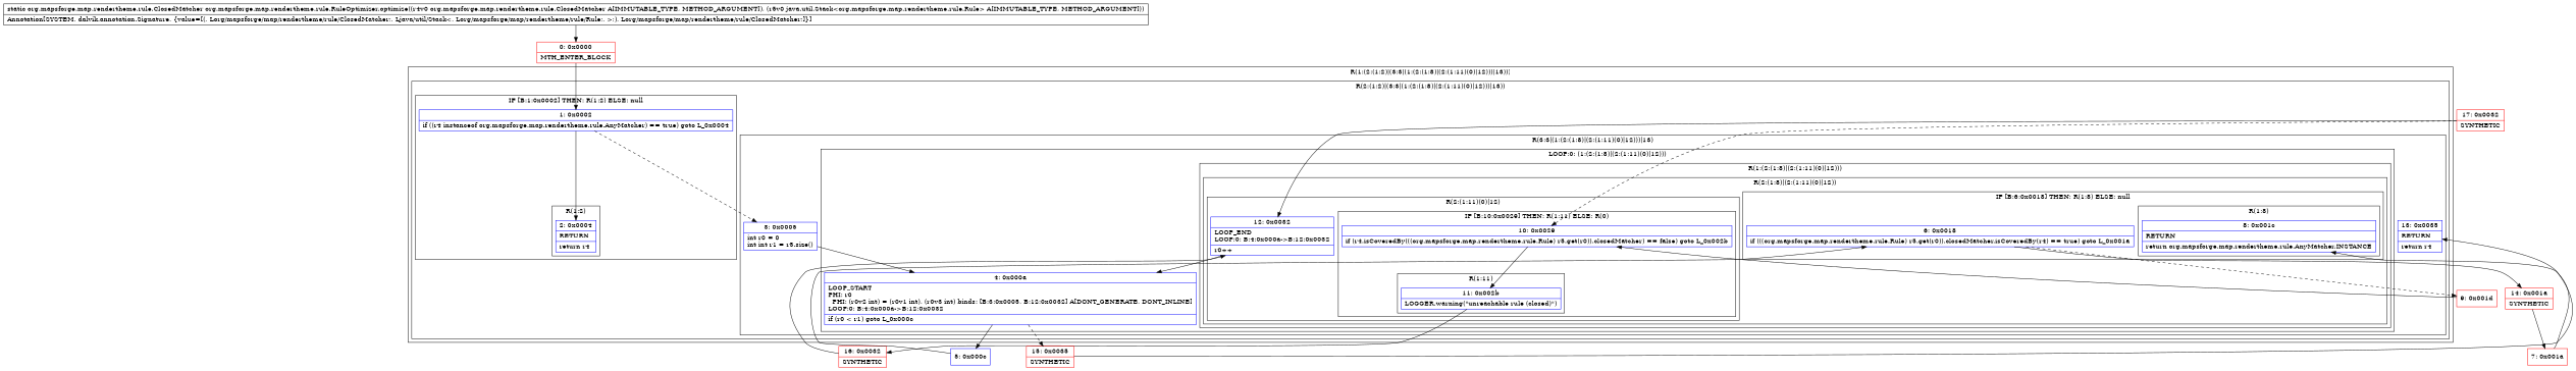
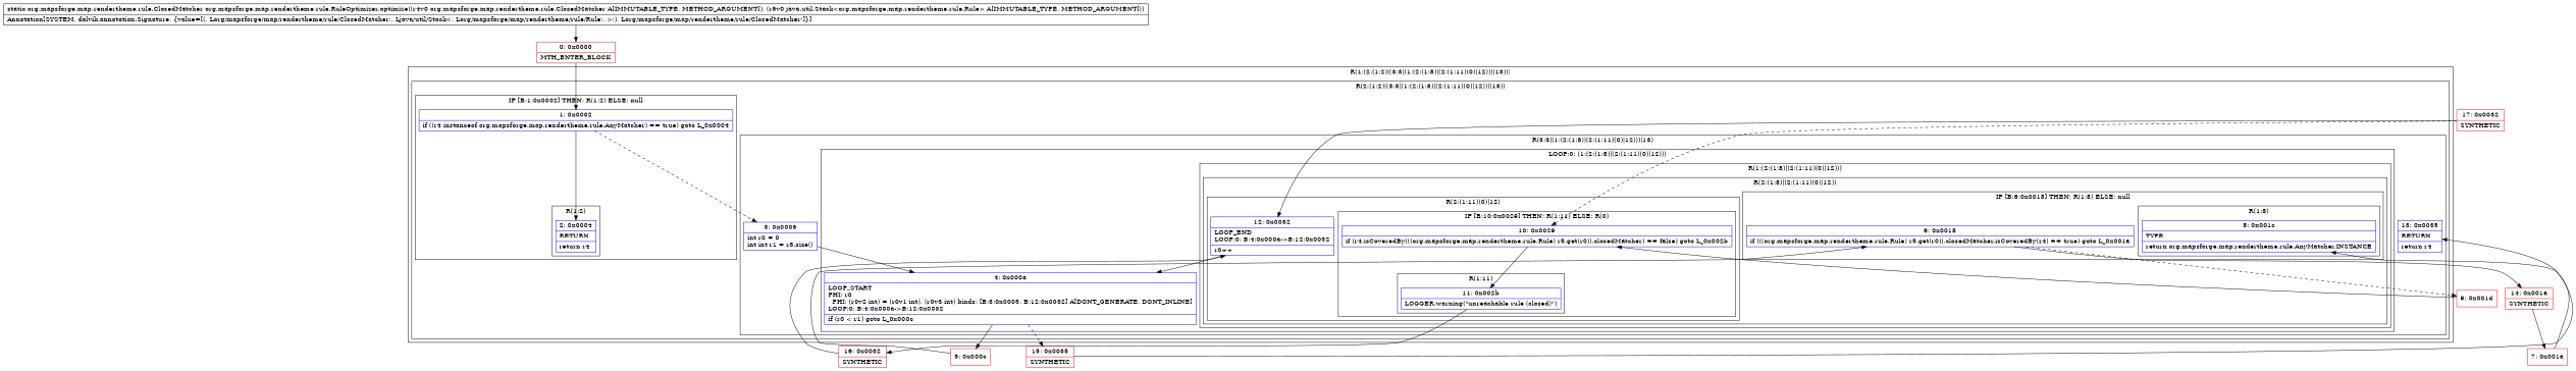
  digraph {
    node [color=blue shape=record]
    n1 [label="{2\:\ 0x0004|RETURN\l|return r4\l}"]
    n2 [label="{1\:\ 0x0002|if ((r4 instanceof org.mapsforge.map.rendertheme.rule.AnyMatcher) == true) goto L_0x0004\l}"]
-   n3 [label="{8\:\ 0x001c|RETURN\l|return org.mapsforge.map.rendertheme.rule.AnyMatcher.INSTANCE\l}"]
+   n3 [label="{8\:\ 0x001c|TYPE\l|return org.mapsforge.map.rendertheme.rule.AnyMatcher.INSTANCE\l}"]
    n4 [label="{6\:\ 0x0018|if (((org.mapsforge.map.rendertheme.rule.Rule) r5.get(r0)).closedMatcher.isCoveredBy(r4) == true) goto L_0x001a\l}"]
    n5 [label="{11\:\ 0x002b|LOGGER.warning(\"unreachable rule (closed)\")\l}"]
    n6 [label="{10\:\ 0x0029|if (r4.isCoveredBy(((org.mapsforge.map.rendertheme.rule.Rule) r5.get(r0)).closedMatcher) == false) goto L_0x002b\l}"]
    n7 [label="{12\:\ 0x0032|LOOP_END\lLOOP:0: B:4:0x000a\-\>B:12:0x0032\l|r0++\l}"]
    n8 [label="{4\:\ 0x000a|LOOP_START\lPHI: r0 \l  PHI: (r0v2 int) = (r0v1 int), (r0v3 int) binds: [B:3:0x0005, B:12:0x0032] A[DONT_GENERATE, DONT_INLINE]\lLOOP:0: B:4:0x000a\-\>B:12:0x0032\l|if (r0 \< r1) goto L_0x000c\l}"]
    n9 [label="{3\:\ 0x0005|int r0 = 0\lint int r1 = r5.size()\l}"]
    n10 [label="{13\:\ 0x0035|RETURN\l|return r4\l}"]
    n11 [color=red label="{9\:\ 0x001d}"]
    n12 [color=red label="{14\:\ 0x001a|SYNTHETIC\l}"]
    n13 [color=red label="{16\:\ 0x0032|SYNTHETIC\l}"]
-   n14 [label="{5\:\ 0x000c}"]
+   n14 [color=red label="{5\:\ 0x000c}"]
    n15 [color=red label="{15\:\ 0x0035|SYNTHETIC\l}"]
    n16 [color=red label="{7\:\ 0x001a}"]
    n17 [color=red label="{17\:\ 0x0032|SYNTHETIC\l}"]
    n18 [color=red label="{0\:\ 0x0000|MTH_ENTER_BLOCK\l}"]
    n19 [label="{static org.mapsforge.map.rendertheme.rule.ClosedMatcher org.mapsforge.map.rendertheme.rule.RuleOptimizer.optimize((r4v0 org.mapsforge.map.rendertheme.rule.ClosedMatcher A[IMMUTABLE_TYPE, METHOD_ARGUMENT]), (r5v0 java.util.Stack\<org.mapsforge.map.rendertheme.rule.Rule\> A[IMMUTABLE_TYPE, METHOD_ARGUMENT]))  | Annotation[SYSTEM, dalvik.annotation.Signature, \{value=[(, Lorg\/mapsforge\/map\/rendertheme\/rule\/ClosedMatcher;, Ljava\/util\/Stack\<, Lorg\/mapsforge\/map\/rendertheme\/rule\/Rule;, \>;), Lorg\/mapsforge\/map\/rendertheme\/rule\/ClosedMatcher;]\}]\l}" color=""]
    subgraph cluster_1 {
      label="R(1:(2:(1:2)|(3:3|(1:(2:(1:8)|(2:(1:11)(0)|12)))|13)))"
      subgraph cluster_2 {
        label="R(2:(1:2)|(3:3|(1:(2:(1:8)|(2:(1:11)(0)|12)))|13))"
        subgraph cluster_3 {
          label="IF [B:1:0x0002] THEN: R(1:2) ELSE: null"
          n2
          subgraph cluster_4 {
            label="R(1:2)"
            n1
          }
        }
        subgraph cluster_5 {
          label="R(3:3|(1:(2:(1:8)|(2:(1:11)(0)|12)))|13)"
          n9
          n10
          subgraph cluster_6 {
            label="LOOP:0: (1:(2:(1:8)|(2:(1:11)(0)|12)))"
            n8
            subgraph cluster_7 {
              label="R(1:(2:(1:8)|(2:(1:11)(0)|12)))"
              subgraph cluster_8 {
                label="R(2:(1:8)|(2:(1:11)(0)|12))"
                subgraph cluster_9 {
                  label="IF [B:6:0x0018] THEN: R(1:8) ELSE: null"
                  n4
                  subgraph cluster_10 {
                    label="R(1:8)"
                    n3
                  }
                }
                subgraph cluster_11 {
                  label="R(2:(1:11)(0)|12)"
                  n7
                  subgraph cluster_12 {
                    label="IF [B:10:0x0029] THEN: R(1:11) ELSE: R(0)"
                    n6
                    subgraph cluster_13 {
                      label="R(1:11)"
                      n5
                    }
                    subgraph cluster_14 {
                      label="R(0)"
                    }
                  }
                }
              }
            }
          }
        }
      }
    }
    n2 -> n1
    n2 -> n9 [style=dashed]
    n4 -> n11 [style=dashed]
    n4 -> n12
    n5 -> n13
    n6 -> n5
    n7 -> n8
    n8 -> n14
    n8 -> n15 [style=dashed]
    n9 -> n8
    n11 -> n6
    n12 -> n16
    n13 -> n7
    n14 -> n4
    n15 -> n10
    n16 -> n3
    n17 -> n6 [style=dashed]
    n17 -> n7
    n18 -> n2
    n19 -> n18
  }
